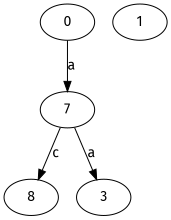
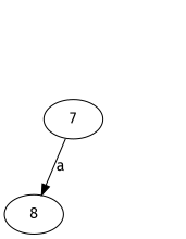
  strict digraph {
    fontname="Fira Sans"
    node [fontname="Fira Sans"]
    edge [fontname="Fira Sans"]
    n1 [label=7]
-   0
    8
-   3
-   1
-   n1 -> 8 [label=c]
-   n1 -> 3 [label=a]
-   0 -> n1 [label=a]
+   n1 -> 8 [label=a]
  }
